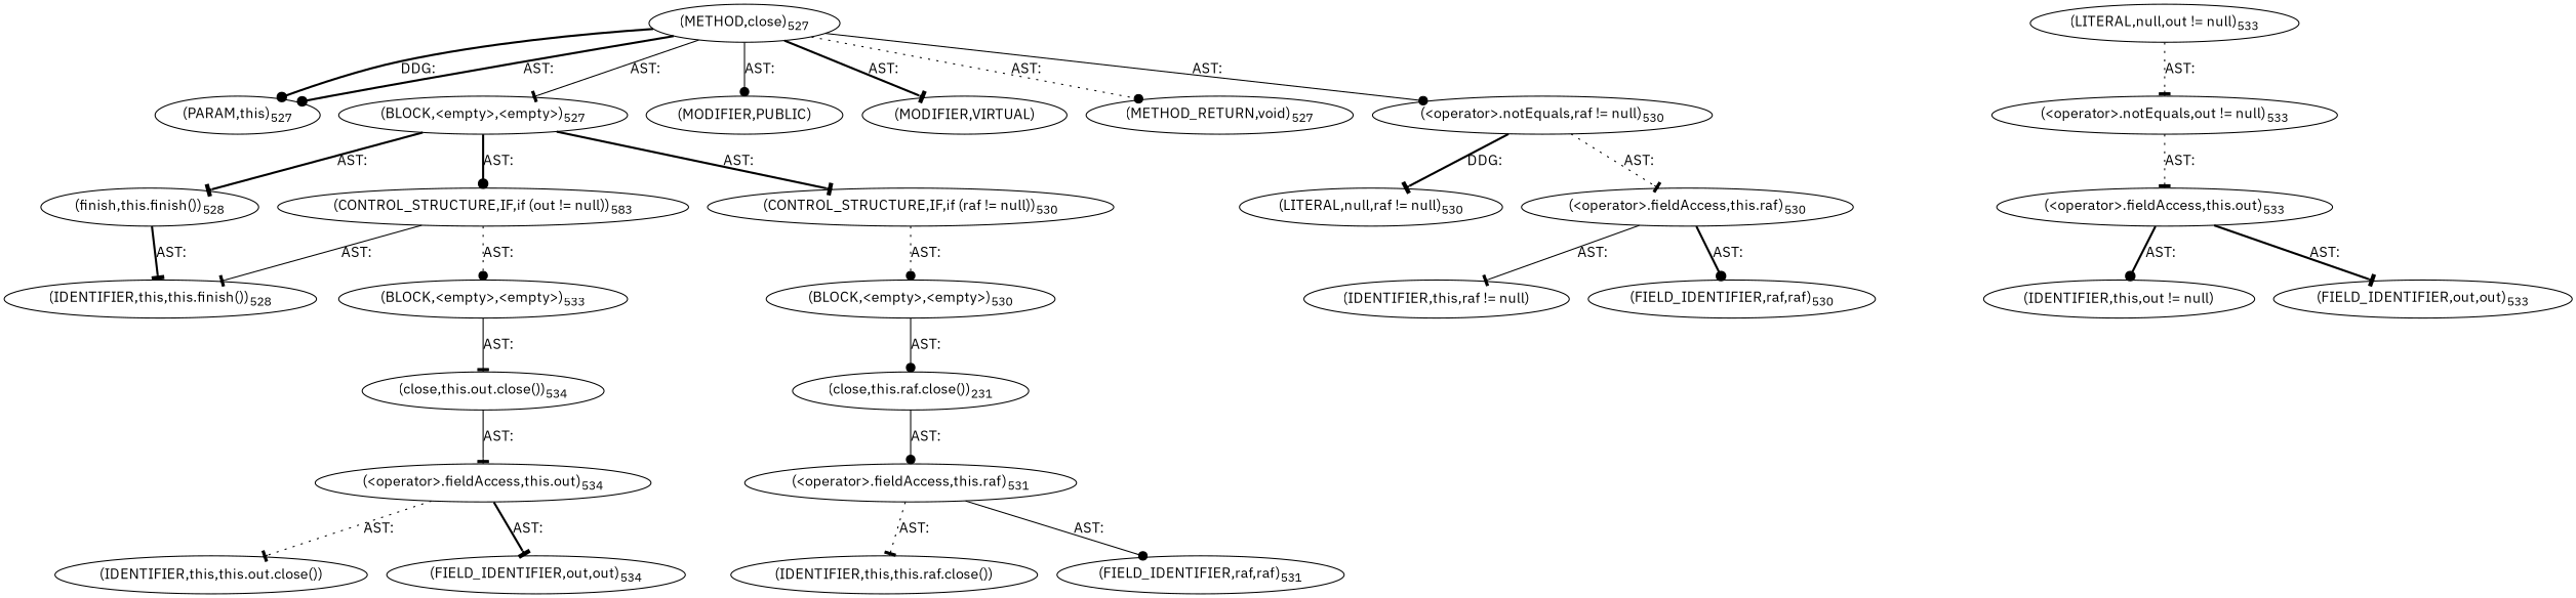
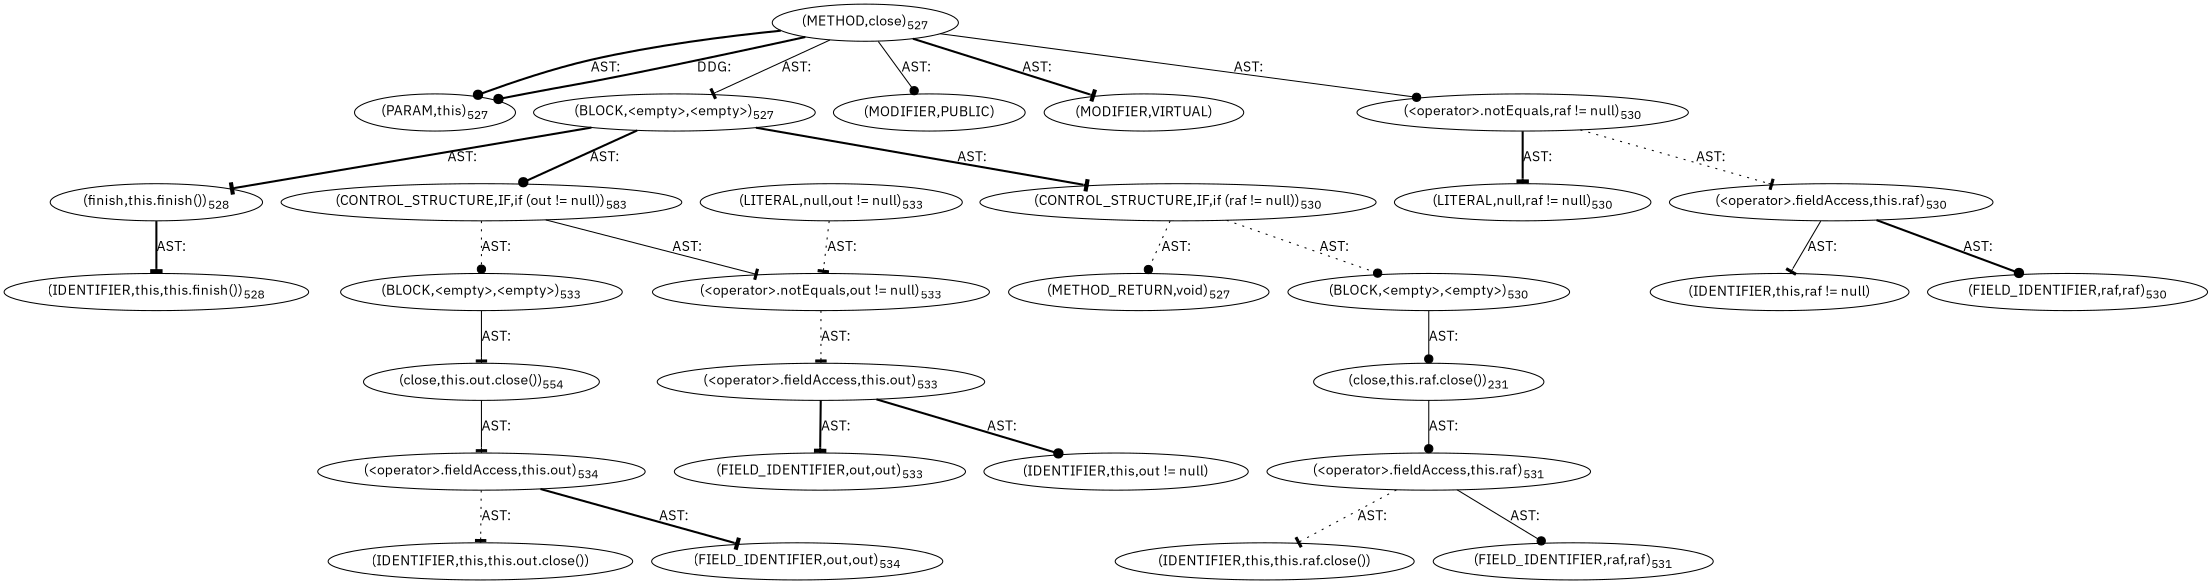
  digraph {
    fontname="IBM Plex Sans"
    node [fontname="IBM Plex Sans"]
    edge [arrowhead=tee fontname="IBM Plex Sans" style=bold]
    n1 [label=<(METHOD,close)<SUB>527</SUB>>]
    n2 [label=<(PARAM,this)<SUB>527</SUB>>]
    n3 [label=<(BLOCK,&lt;empty&gt;,&lt;empty&gt;)<SUB>527</SUB>>]
    n4 [label=<(MODIFIER,PUBLIC)>]
    n5 [label=<(MODIFIER,VIRTUAL)>]
    n6 [label=<(METHOD_RETURN,void)<SUB>527</SUB>>]
    n7 [label=<(&lt;operator&gt;.notEquals,raf != null)<SUB>530</SUB>>]
    n8 [label=<(finish,this.finish())<SUB>528</SUB>>]
    n9 [label=<(CONTROL_STRUCTURE,IF,if (raf != null))<SUB>530</SUB>>]
    n10 [label=<(CONTROL_STRUCTURE,IF,if (out != null))<SUB>583</SUB>>]
    n11 [label=<(IDENTIFIER,this,this.finish())<SUB>528</SUB>>]
    n12 [label=<(BLOCK,&lt;empty&gt;,&lt;empty&gt;)<SUB>530</SUB>>]
    n13 [label=<(&lt;operator&gt;.notEquals,out != null)<SUB>533</SUB>>]
    n14 [label=<(BLOCK,&lt;empty&gt;,&lt;empty&gt;)<SUB>533</SUB>>]
    n15 [label=<(&lt;operator&gt;.fieldAccess,this.raf)<SUB>530</SUB>>]
    n16 [label=<(LITERAL,null,raf != null)<SUB>530</SUB>>]
    n17 [label=<(close,this.raf.close())<SUB>231</SUB>>]
    n18 [label=<(IDENTIFIER,this,raf != null)>]
    n19 [label=<(FIELD_IDENTIFIER,raf,raf)<SUB>530</SUB>>]
    n20 [label=<(&lt;operator&gt;.fieldAccess,this.raf)<SUB>531</SUB>>]
    n21 [label=<(IDENTIFIER,this,this.raf.close())>]
    n22 [label=<(FIELD_IDENTIFIER,raf,raf)<SUB>531</SUB>>]
    n23 [label=<(&lt;operator&gt;.fieldAccess,this.out)<SUB>533</SUB>>]
-   n24 [label=<(close,this.out.close())<SUB>534</SUB>>]
+   n24 [label=<(close,this.out.close())<SUB>554</SUB>>]
    n25 [label=<(IDENTIFIER,this,out != null)>]
    n26 [label=<(FIELD_IDENTIFIER,out,out)<SUB>533</SUB>>]
    n27 [label=<(LITERAL,null,out != null)<SUB>533</SUB>>]
    n28 [label=<(&lt;operator&gt;.fieldAccess,this.out)<SUB>534</SUB>>]
    n29 [label=<(IDENTIFIER,this,this.out.close())>]
    n30 [label=<(FIELD_IDENTIFIER,out,out)<SUB>534</SUB>>]
    n1 -> n2 [arrowhead=dot label="AST: "]
    n1 -> n2 [arrowhead=dot label="DDG: "]
    n1 -> n3 [label="AST: " style=solid]
    n1 -> n4 [arrowhead=dot label="AST: " style=solid]
    n1 -> n5 [label="AST: "]
-   n1 -> n6 [arrowhead=dot label="AST: " style=dotted]
+   n9 -> n6 [arrowhead=dot label="AST: " style=dotted]
    n1 -> n7 [arrowhead=dot label="AST: " style=solid]
    n3 -> n8 [label="AST: "]
    n3 -> n9 [label="AST: "]
    n3 -> n10 [arrowhead=dot label="AST: "]
    n7 -> n15 [label="AST: " style=dotted]
-   n7 -> n16 [label="DDG: "]
+   n7 -> n16 [label="AST: "]
    n8 -> n11 [label="AST: "]
    n9 -> n12 [arrowhead=dot label="AST: " style=dotted]
-   n10 -> n11 [label="AST: " style=solid]
+   n10 -> n13 [label="AST: " style=solid]
    n10 -> n14 [arrowhead=dot label="AST: " style=dotted]
    n12 -> n17 [arrowhead=dot label="AST: " style=solid]
    n13 -> n23 [label="AST: " style=dotted]
    n14 -> n24 [label="AST: " style=solid]
    n15 -> n18 [label="AST: " style=solid]
    n15 -> n19 [arrowhead=dot label="AST: "]
    n17 -> n20 [arrowhead=dot label="AST: " style=solid]
    n20 -> n21 [label="AST: " style=dotted]
    n20 -> n22 [arrowhead=dot label="AST: " style=solid]
    n23 -> n25 [arrowhead=dot label="AST: "]
    n23 -> n26 [label="AST: "]
    n24 -> n28 [label="AST: " style=solid]
    n27 -> n13 [label="AST: " style=dotted]
    n28 -> n29 [label="AST: " style=dotted]
    n28 -> n30 [label="AST: "]
  }
